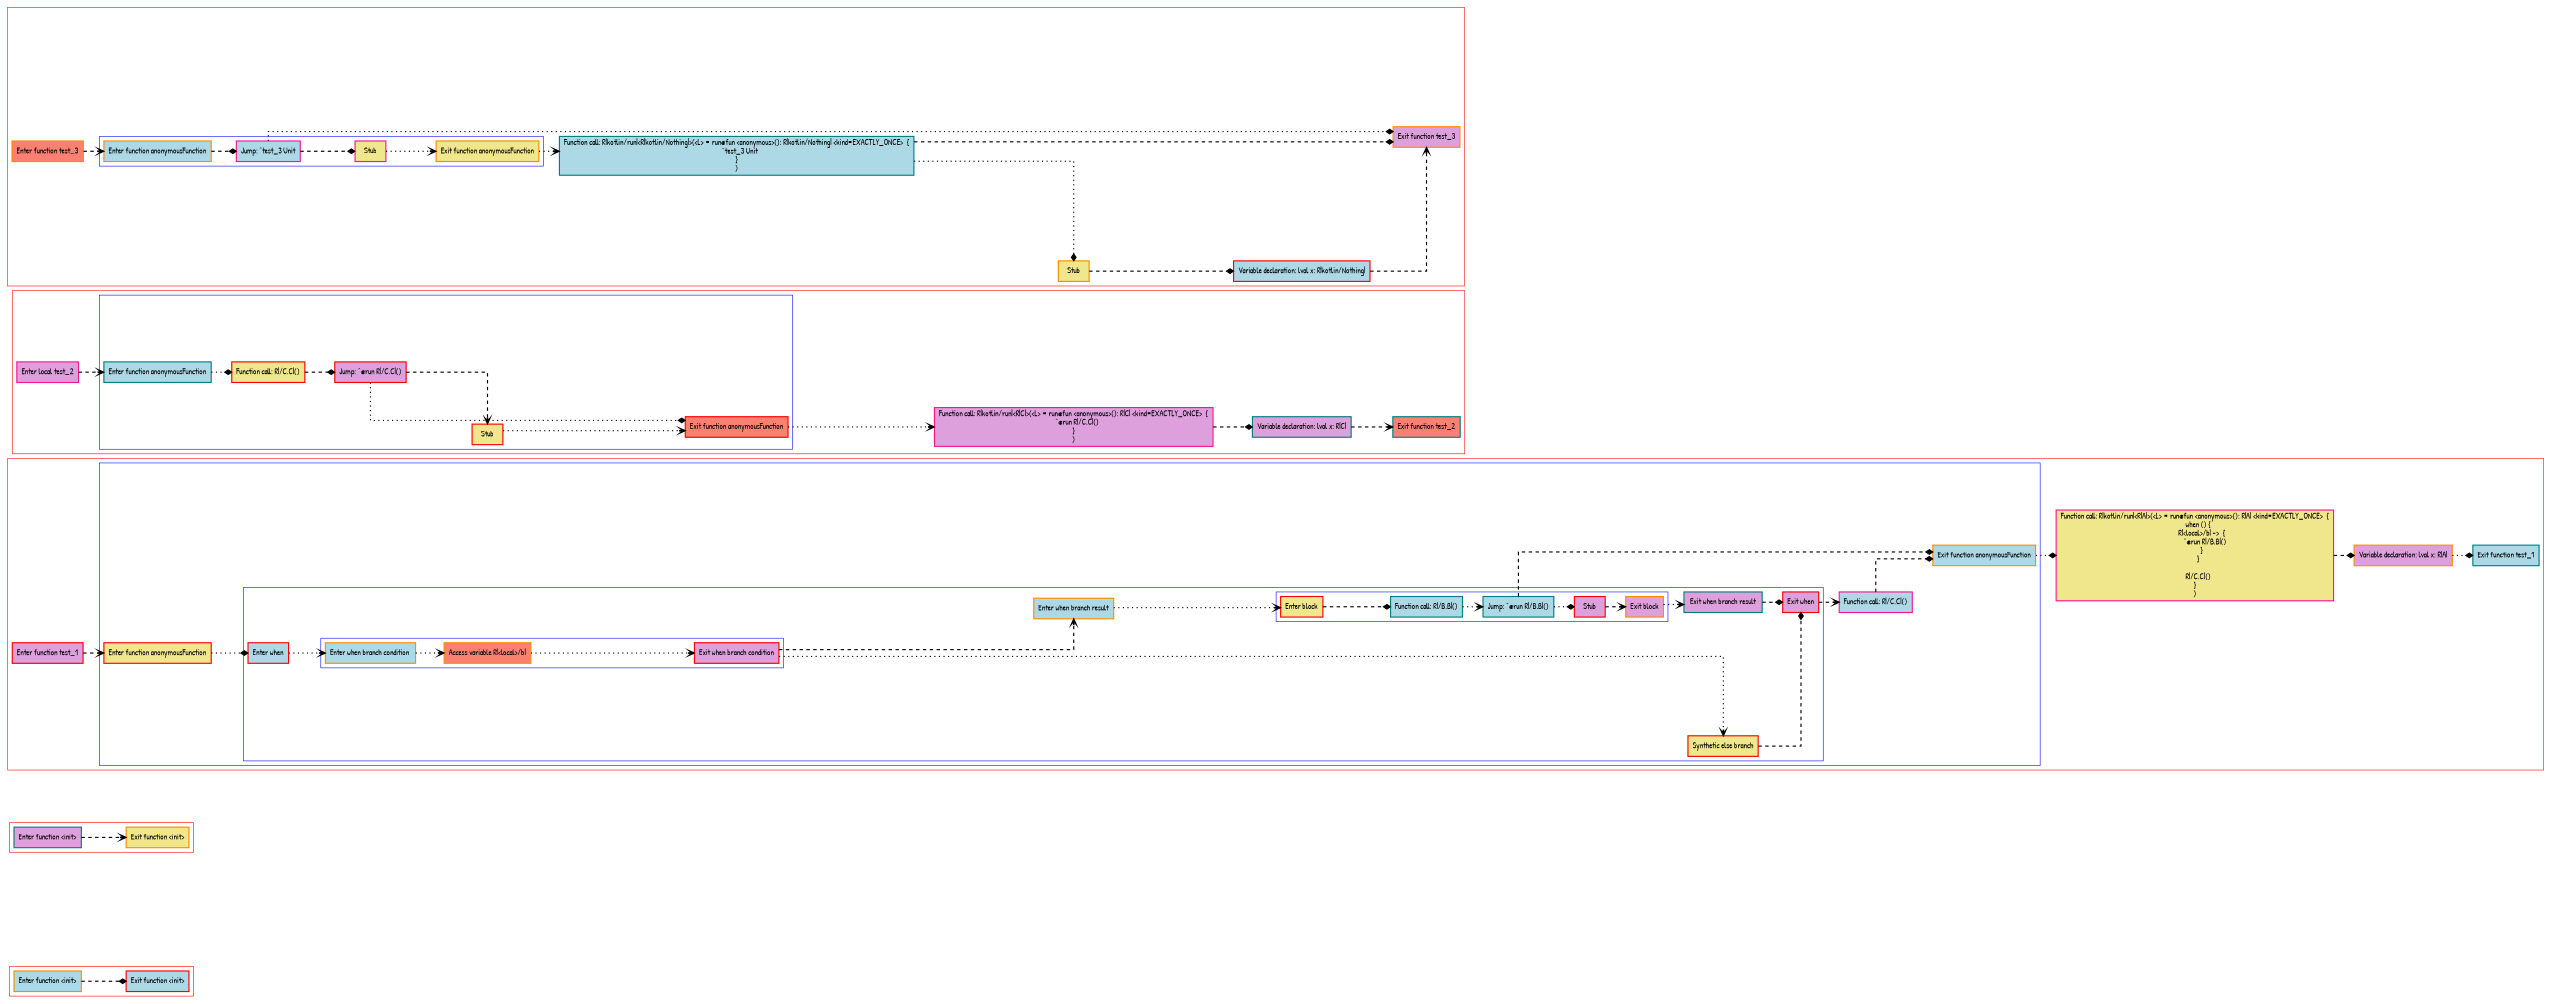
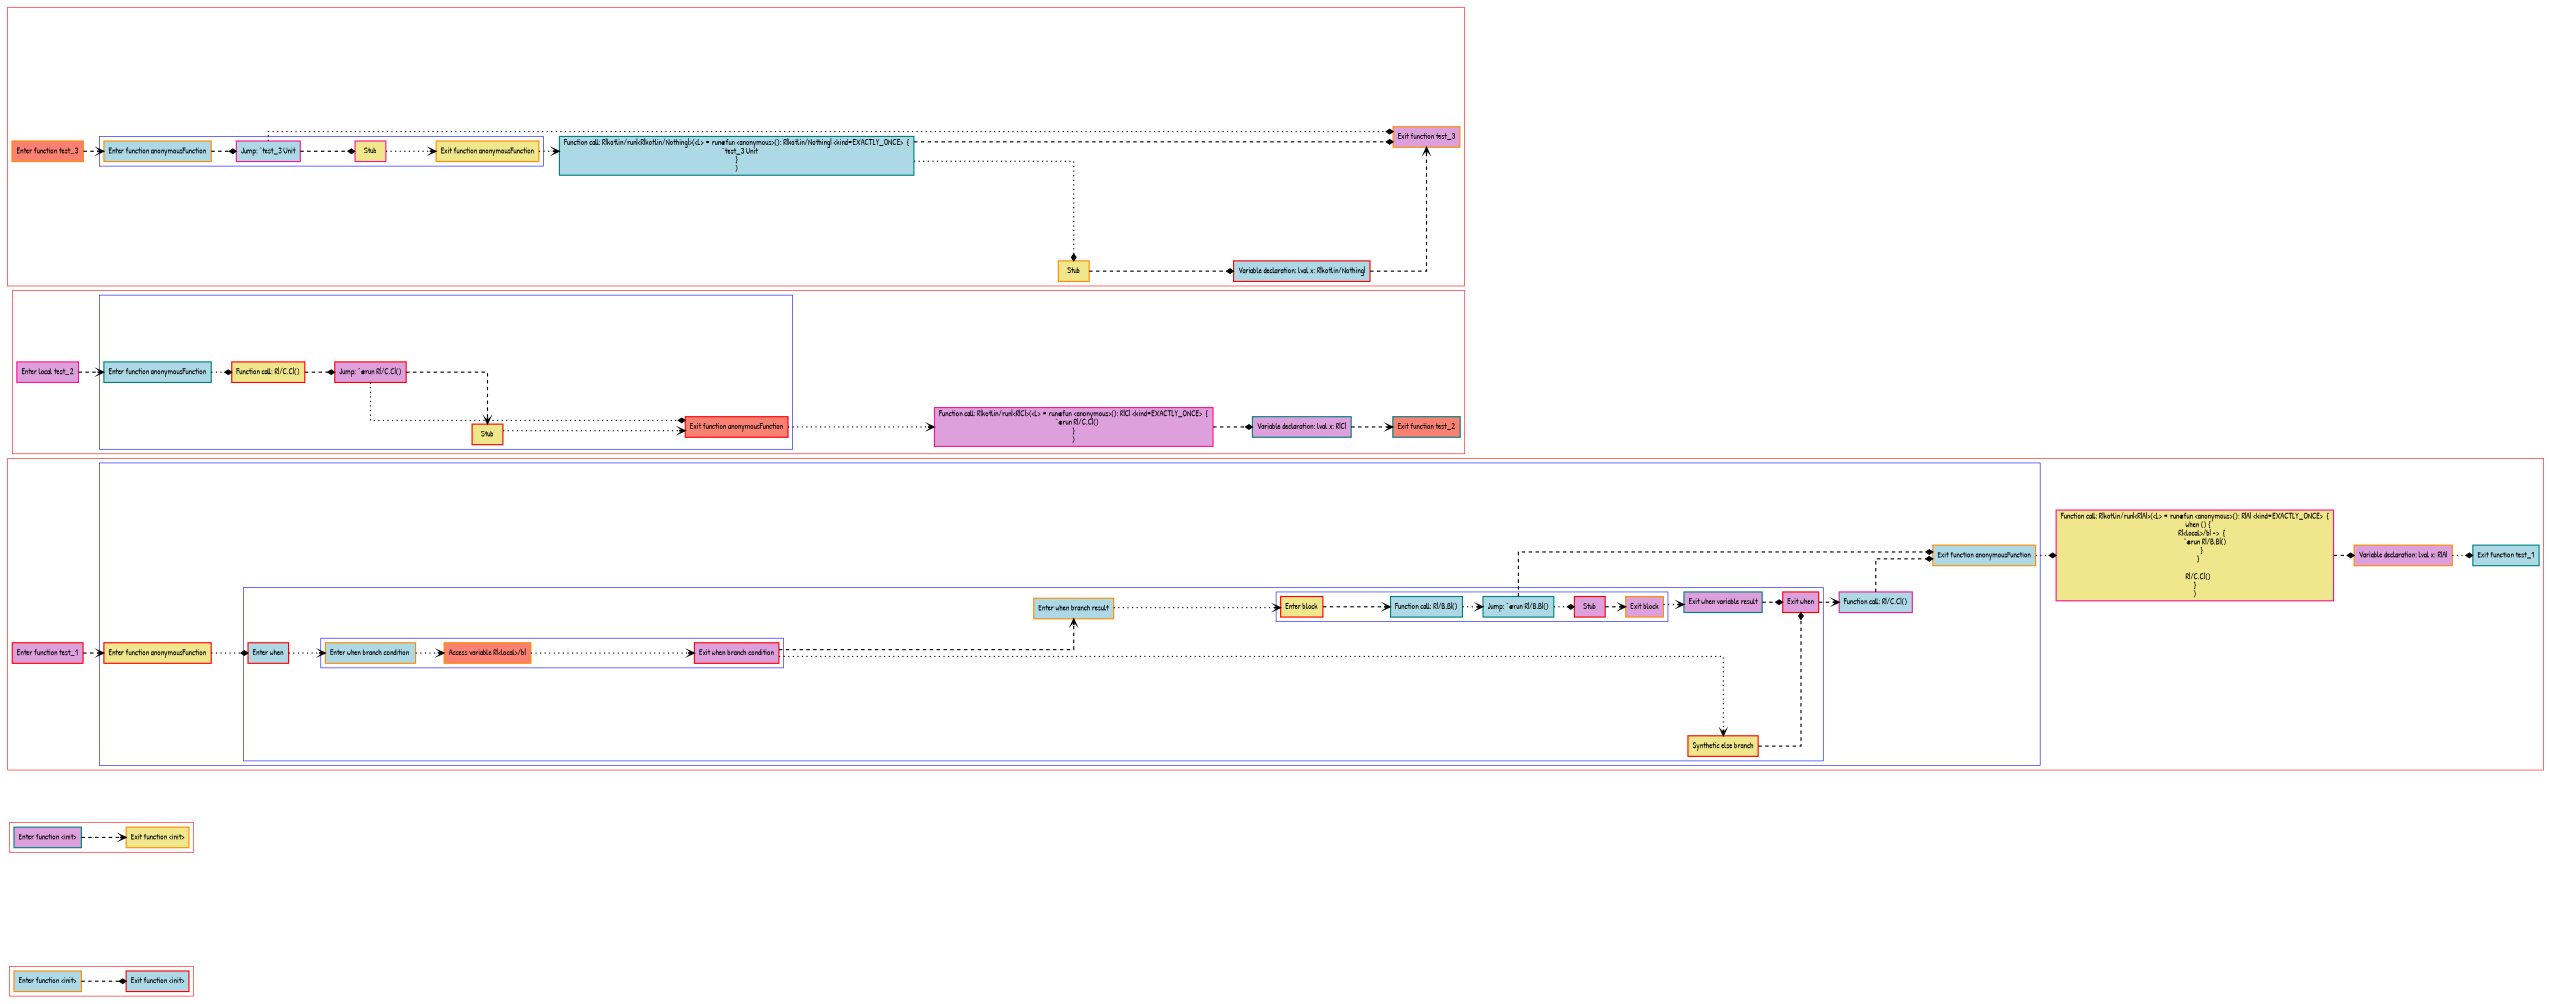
  digraph {
    fontname="Patrick Hand"
    nodesep=3
    rankdir=LR
    splines=ortho
    node [color=red fillcolor=lightblue fontname="Patrick Hand" penwidth=2 shape=box style=filled]
    edge [arrowhead=diamond fontname="Patrick Hand" penwidth=2 style=dashed]
    n1 [color=darkorange label="Enter function <init>"]
    n2 [label="Exit function <init>"]
    n3 [color=teal fillcolor=plum label="Enter function <init>"]
    n4 [color=darkorange fillcolor=khaki label="Exit function <init>"]
    n5 [color=darkorange label="Enter when branch condition "]
    n6 [color=darkorange fillcolor=salmon label="Access variable R|<local>/b|"]
    n7 [fillcolor=plum label="Exit when branch condition"]
    n8 [fillcolor=khaki label="Enter block"]
    n9 [color=teal label="Function call: R|/B.B|()"]
    n10 [color=teal label="Jump: ^@run R|/B.B|()"]
    n11 [fillcolor=plum label=Stub]
    n12 [color=darkorange fillcolor=plum label="Exit block"]
    n13 [label="Enter when"]
    n14 [fillcolor=khaki label="Synthetic else branch"]
    n15 [color=darkorange label="Enter when branch result"]
-   n16 [color=teal fillcolor=plum label="Exit when branch result"]
+   n16 [color=teal fillcolor=plum label="Exit when variable result"]
    n17 [fillcolor=plum label="Exit when"]
    n18 [fillcolor=khaki label="Enter function anonymousFunction"]
    n19 [color=deeppink label="Function call: R|/C.C|()"]
    n20 [color=darkorange label="Exit function anonymousFunction"]
    n21 [fillcolor=plum label="Enter function test_1"]
    n22 [color=deeppink fillcolor=khaki label="Function call: R|kotlin/run|<R|A|>(<L> = run@fun <anonymous>(): R|A| <kind=EXACTLY_ONCE>  {\n    when () {\n        R|<local>/b| ->  {\n            ^@run R|/B.B|()\n        }\n    }\n\n    R|/C.C|()\n}\n)"]
    n23 [color=darkorange fillcolor=plum label="Variable declaration: lval x: R|A|"]
    n24 [color=teal label="Exit function test_1"]
    n25 [color=teal label="Enter function anonymousFunction"]
    n26 [fillcolor=khaki label="Function call: R|/C.C|()"]
    n27 [fillcolor=plum label="Jump: ^@run R|/C.C|()"]
    n28 [fillcolor=khaki label=Stub]
    n29 [fillcolor=salmon label="Exit function anonymousFunction"]
    n30 [color=deeppink fillcolor=plum label="Enter local test_2"]
    n31 [color=deeppink fillcolor=plum label="Function call: R|kotlin/run|<R|C|>(<L> = run@fun <anonymous>(): R|C| <kind=EXACTLY_ONCE>  {\n    ^@run R|/C.C|()\n}\n)"]
    n32 [color=teal fillcolor=plum label="Variable declaration: lval x: R|C|"]
    n33 [color=teal fillcolor=salmon label="Exit function test_2"]
    n34 [color=darkorange label="Enter function anonymousFunction"]
    n35 [color=deeppink label="Jump: ^test_3 Unit"]
    n36 [color=deeppink fillcolor=khaki label=Stub]
    n37 [color=darkorange fillcolor=khaki label="Exit function anonymousFunction"]
    n38 [color=darkorange fillcolor=salmon label="Enter function test_3"]
    n39 [color=teal label="Function call: R|kotlin/run|<R|kotlin/Nothing|>(<L> = run@fun <anonymous>(): R|kotlin/Nothing| <kind=EXACTLY_ONCE>  {\n    ^test_3 Unit\n}\n)"]
    n40 [color=darkorange fillcolor=khaki label=Stub]
    n41 [label="Variable declaration: lval x: R|kotlin/Nothing|"]
    n42 [color=darkorange fillcolor=plum label="Exit function test_3"]
    subgraph cluster_1 {
      color=red
      n1
      n2
    }
    subgraph cluster_2 {
      color=red
      n3
      n4
    }
    subgraph cluster_3 {
      color=red
      n21
      n22
      n23
      n24
      subgraph cluster_4 {
        color=blue
        n18
        n19
        n20
        subgraph cluster_5 {
          color=blue
          n13
          n14
          n15
          n16
          n17
          subgraph cluster_6 {
            color=blue
            n5
            n6
            n7
          }
          subgraph cluster_7 {
            color=blue
            n8
            n9
            n10
            n11
            n12
          }
        }
      }
    }
    subgraph cluster_8 {
      color=red
      n30
      n31
      n32
      n33
      subgraph cluster_9 {
        color=blue
        n25
        n26
        n27
        n28
        n29
      }
    }
    subgraph cluster_10 {
      color=red
      n38
      n39
      n40
      n41
      n42
      subgraph cluster_11 {
        color=blue
        n34
        n35
        n36
        n37
      }
    }
    n1 -> n2
    n3 -> n4 [arrowhead=vee]
    n5 -> n6 [arrowhead=vee style=dotted]
    n6 -> n7 [arrowhead=vee style=dotted]
    n7 -> n14 [arrowhead=vee style=dotted]
    n7 -> n15 [arrowhead=vee]
-   n8 -> n9
+   n8 -> n9 [arrowhead=vee]
    n9 -> n10 [arrowhead=vee style=dotted]
    n10 -> n11 [style=dotted]
    n10 -> n20
    n11 -> n12 [arrowhead=vee]
    n12 -> n16 [arrowhead=vee style=dotted]
    n13 -> n5 [arrowhead=vee style=dotted]
    n14 -> n17
    n15 -> n8 [arrowhead=vee style=dotted]
    n16 -> n17
    n17 -> n19 [arrowhead=vee]
    n18 -> n13 [style=dotted]
    n19 -> n20
    n20 -> n22 [style=dotted]
    n21 -> n18 [arrowhead=vee]
    n22 -> n23
    n23 -> n24 [style=dotted]
    n25 -> n26 [style=dotted]
    n26 -> n27
    n27 -> n28 [arrowhead=vee]
    n27 -> n29 [style=dotted]
    n28 -> n29 [arrowhead=vee style=dotted]
    n29 -> n31 [arrowhead=vee style=dotted]
    n30 -> n25 [arrowhead=vee]
    n31 -> n32
    n32 -> n33 [arrowhead=vee]
    n34 -> n35
    n35 -> n36
    n35 -> n42 [style=dotted]
    n36 -> n37 [arrowhead=vee style=dotted]
    n37 -> n39 [arrowhead=vee style=dotted]
    n38 -> n34 [arrowhead=vee]
    n39 -> n40 [style=dotted]
    n39 -> n42
    n40 -> n41
    n41 -> n42 [arrowhead=vee]
  }
